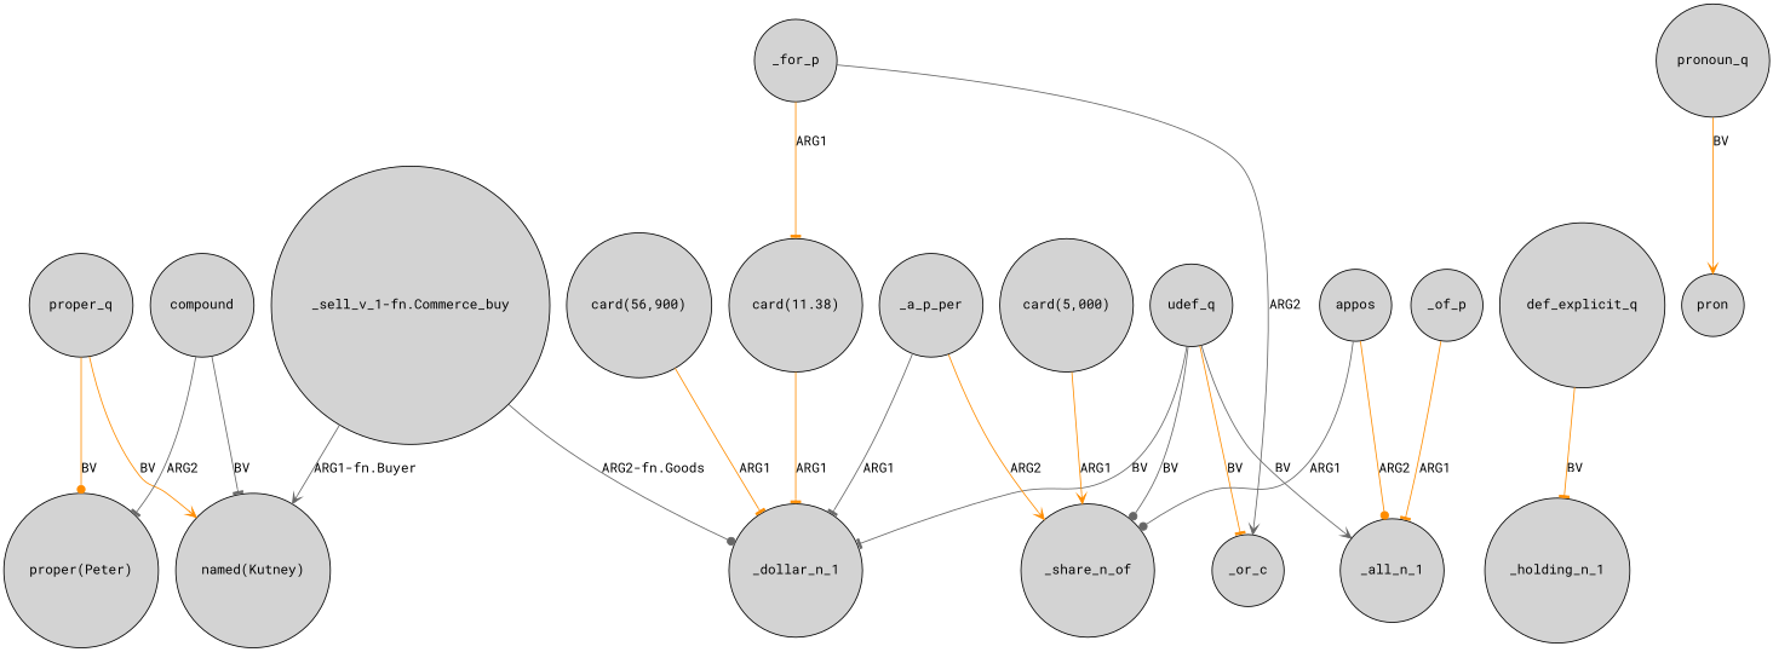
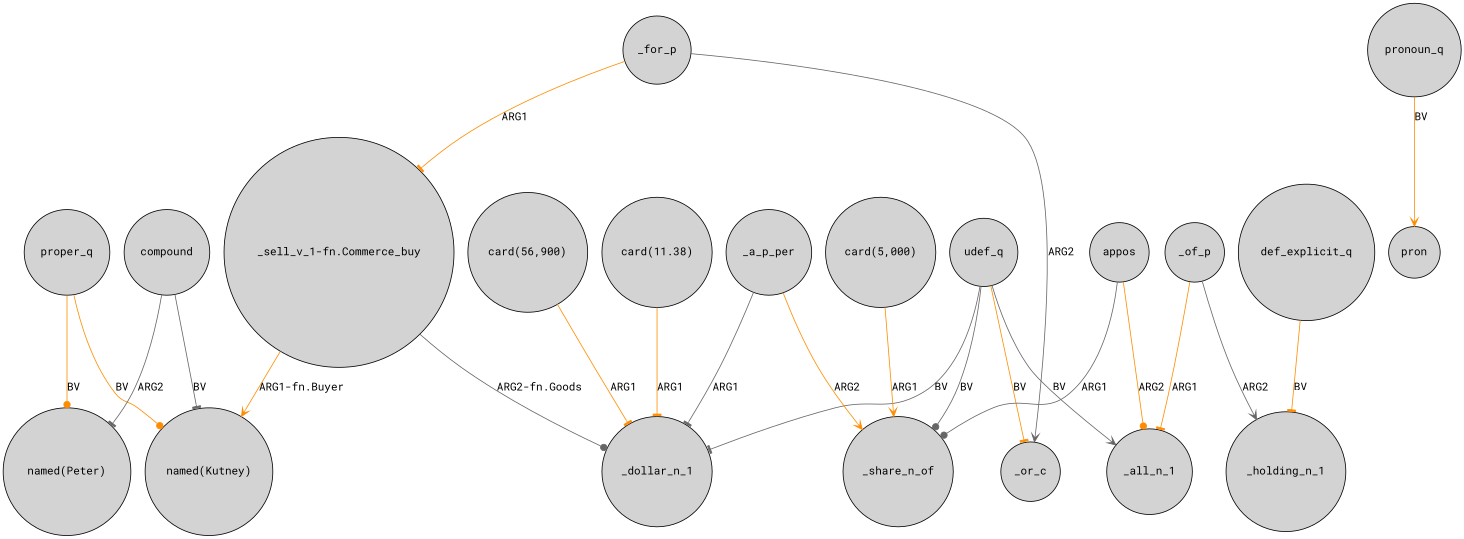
  digraph {
    fontname="Roboto Mono"
    node [fontname="Roboto Mono" shape=circle style=filled]
    edge [arrowhead=tee color=darkorange fontname="Roboto Mono"]
    proper_q
    "named(Kutney)"
-   "named(Peter)" [label="proper(Peter)"]
+   "named(Peter)"
    udef_q
    _all_n_1
    _or_c
    _dollar_n_1
    _share_n_of
    "_sell_v_1-fn.Commerce_buy"
    "card(11.38)"
    pronoun_q
    pron
    "card(5,000)"
    compound
    _a_p_per
    _for_p
    appos
    "card(56,900)"
    def_explicit_q
    _holding_n_1
    _of_p
-   proper_q -> "named(Kutney)" [arrowhead=vee label=BV]
+   proper_q -> "named(Kutney)" [arrowhead=dot label=BV]
    proper_q -> "named(Peter)" [arrowhead=dot label=BV]
    udef_q -> _all_n_1 [arrowhead=vee color=gray40 label=BV]
    udef_q -> _or_c [label=BV]
    udef_q -> _dollar_n_1 [color=gray40 label=BV]
    udef_q -> _share_n_of [arrowhead=dot color=gray40 label=BV]
-   "_sell_v_1-fn.Commerce_buy" -> "named(Kutney)" [arrowhead=vee color=gray40 label="ARG1-fn.Buyer"]
+   "_sell_v_1-fn.Commerce_buy" -> "named(Kutney)" [arrowhead=vee label="ARG1-fn.Buyer"]
    "_sell_v_1-fn.Commerce_buy" -> _dollar_n_1 [arrowhead=dot color=gray40 label="ARG2-fn.Goods"]
    "card(11.38)" -> _dollar_n_1 [label=ARG1]
    pronoun_q -> pron [arrowhead=vee label=BV]
    "card(5,000)" -> _share_n_of [arrowhead=vee label=ARG1]
    compound -> "named(Kutney)" [color=gray40 label=BV]
    compound -> "named(Peter)" [color=gray40 label=ARG2]
    _a_p_per -> _dollar_n_1 [color=gray40 label=ARG1]
    _a_p_per -> _share_n_of [arrowhead=vee label=ARG2]
    _for_p -> _or_c [arrowhead=vee color=gray40 label=ARG2]
-   _for_p -> "card(11.38)" [label=ARG1]
+   _for_p -> "_sell_v_1-fn.Commerce_buy" [label=ARG1]
    appos -> _all_n_1 [arrowhead=dot label=ARG2]
    appos -> _share_n_of [arrowhead=dot color=gray40 label=ARG1]
    "card(56,900)" -> _dollar_n_1 [label=ARG1]
    def_explicit_q -> _holding_n_1 [label=BV]
    _of_p -> _all_n_1 [label=ARG1]
+   _of_p -> _holding_n_1 [arrowhead=vee color=gray40 label=ARG2]
  }
